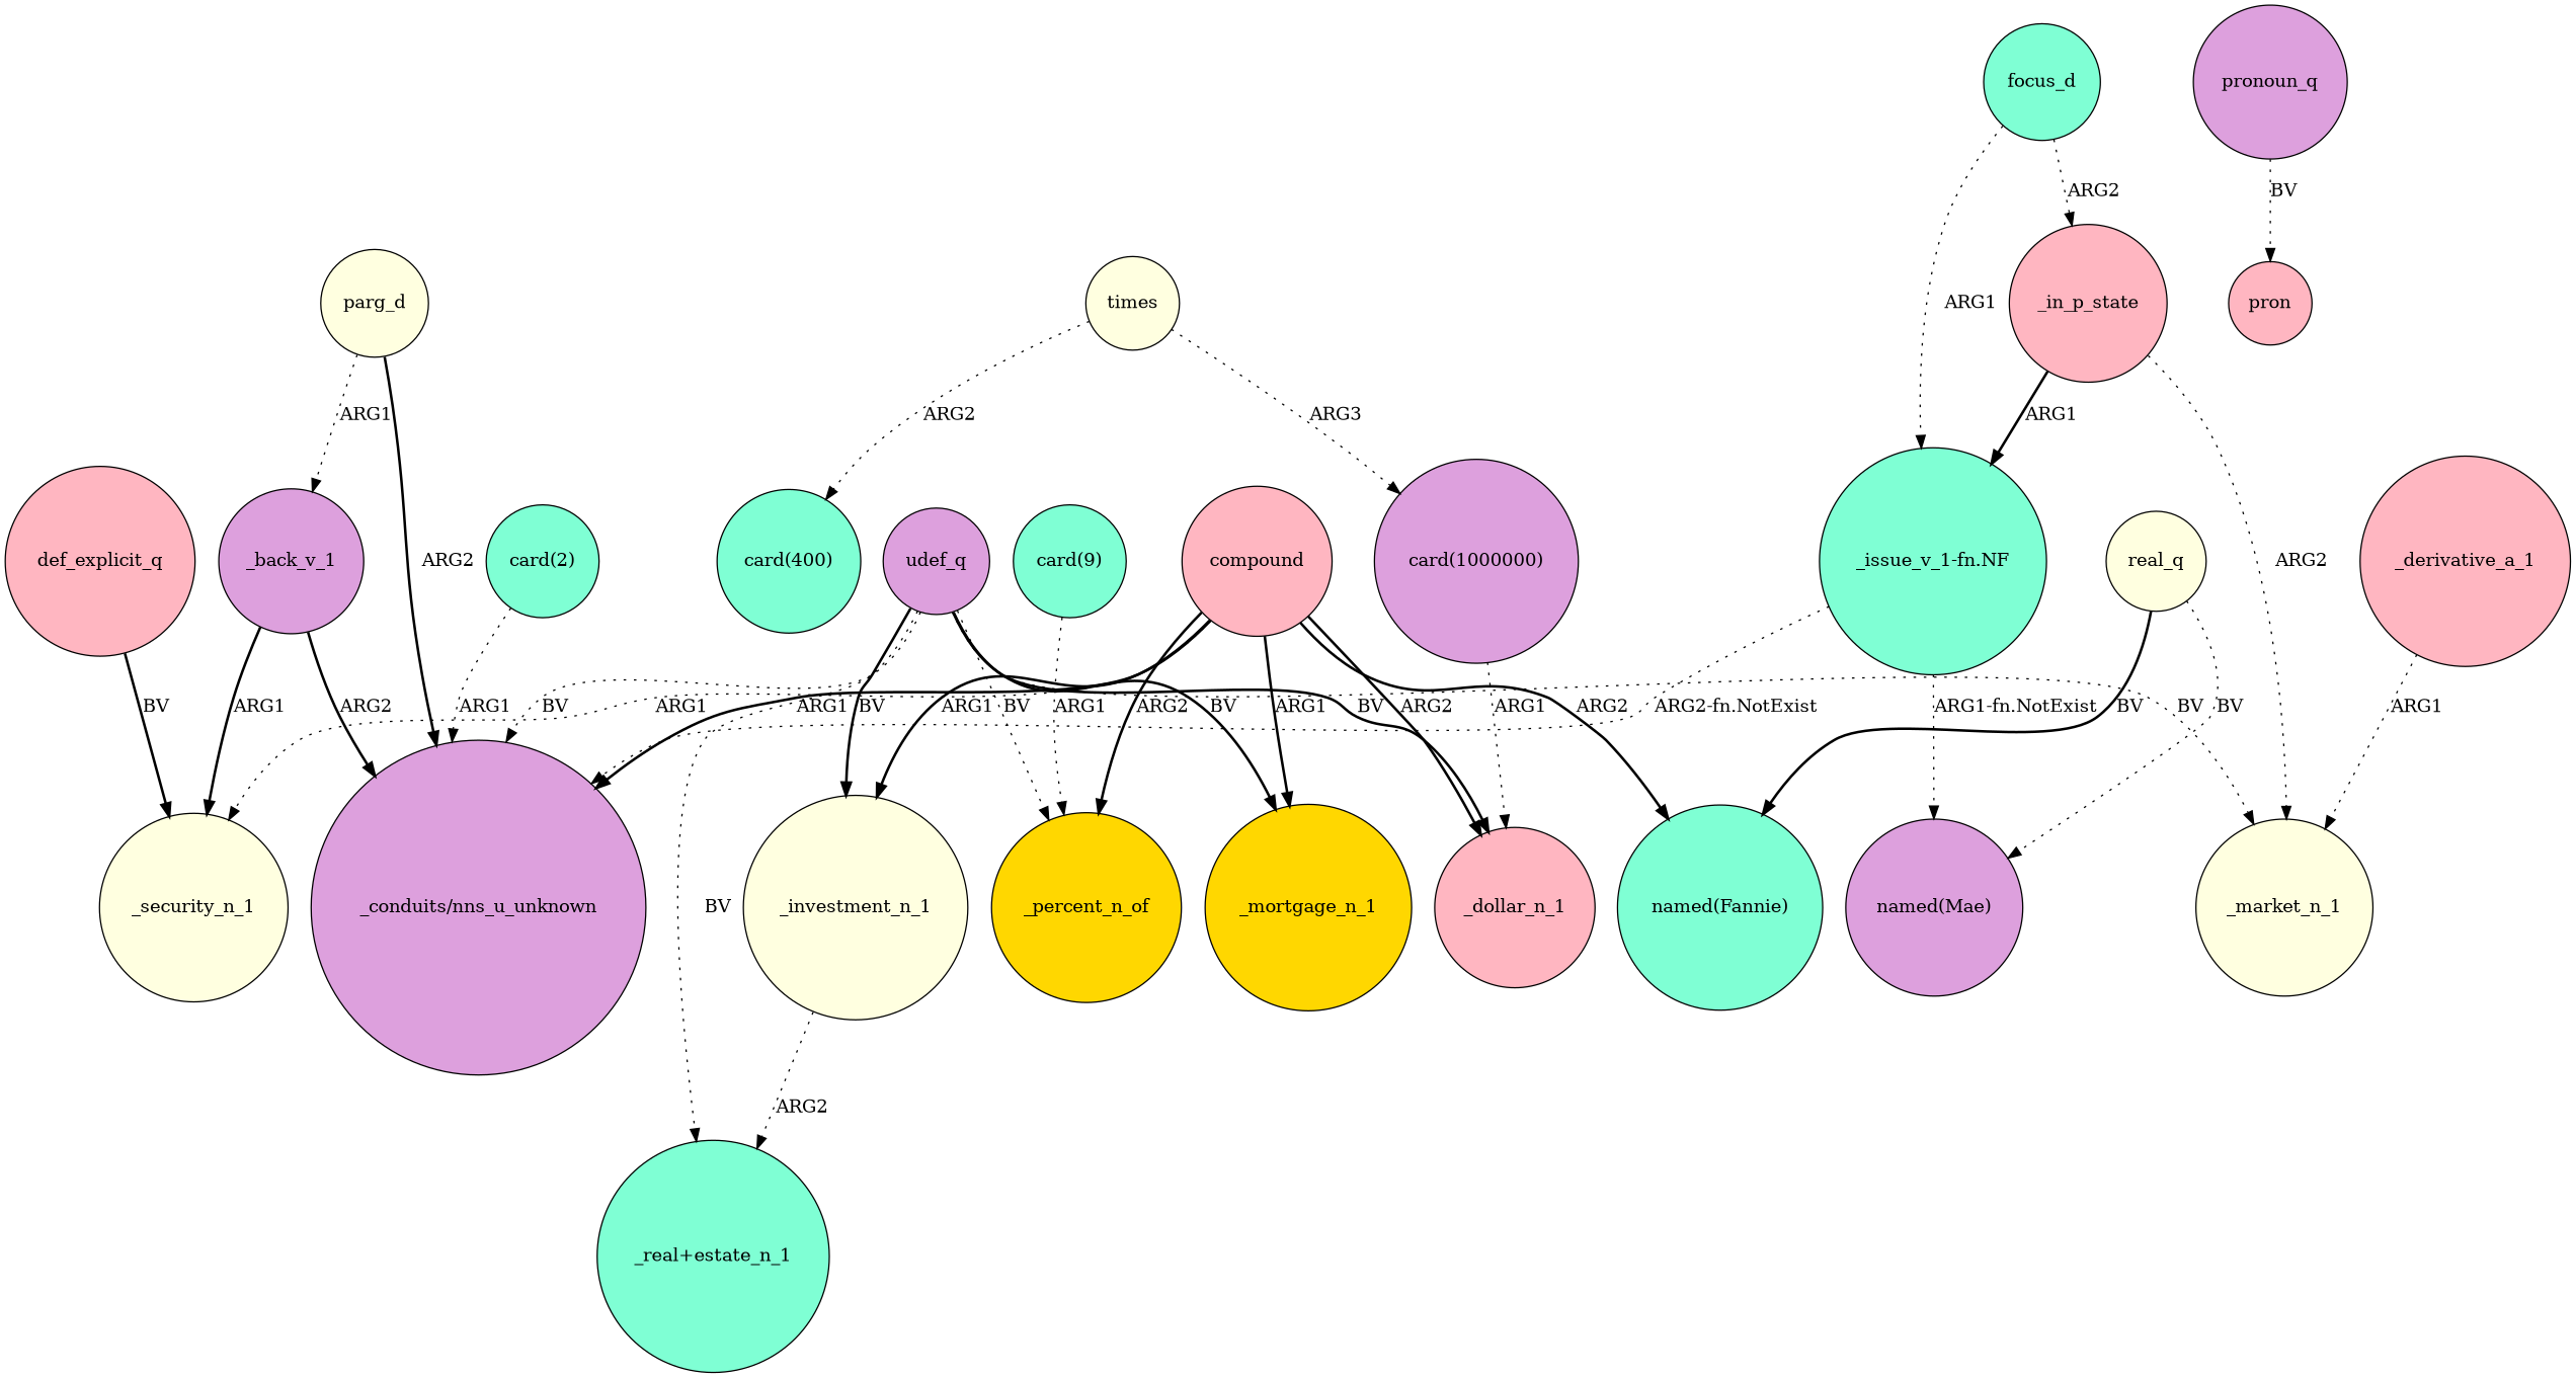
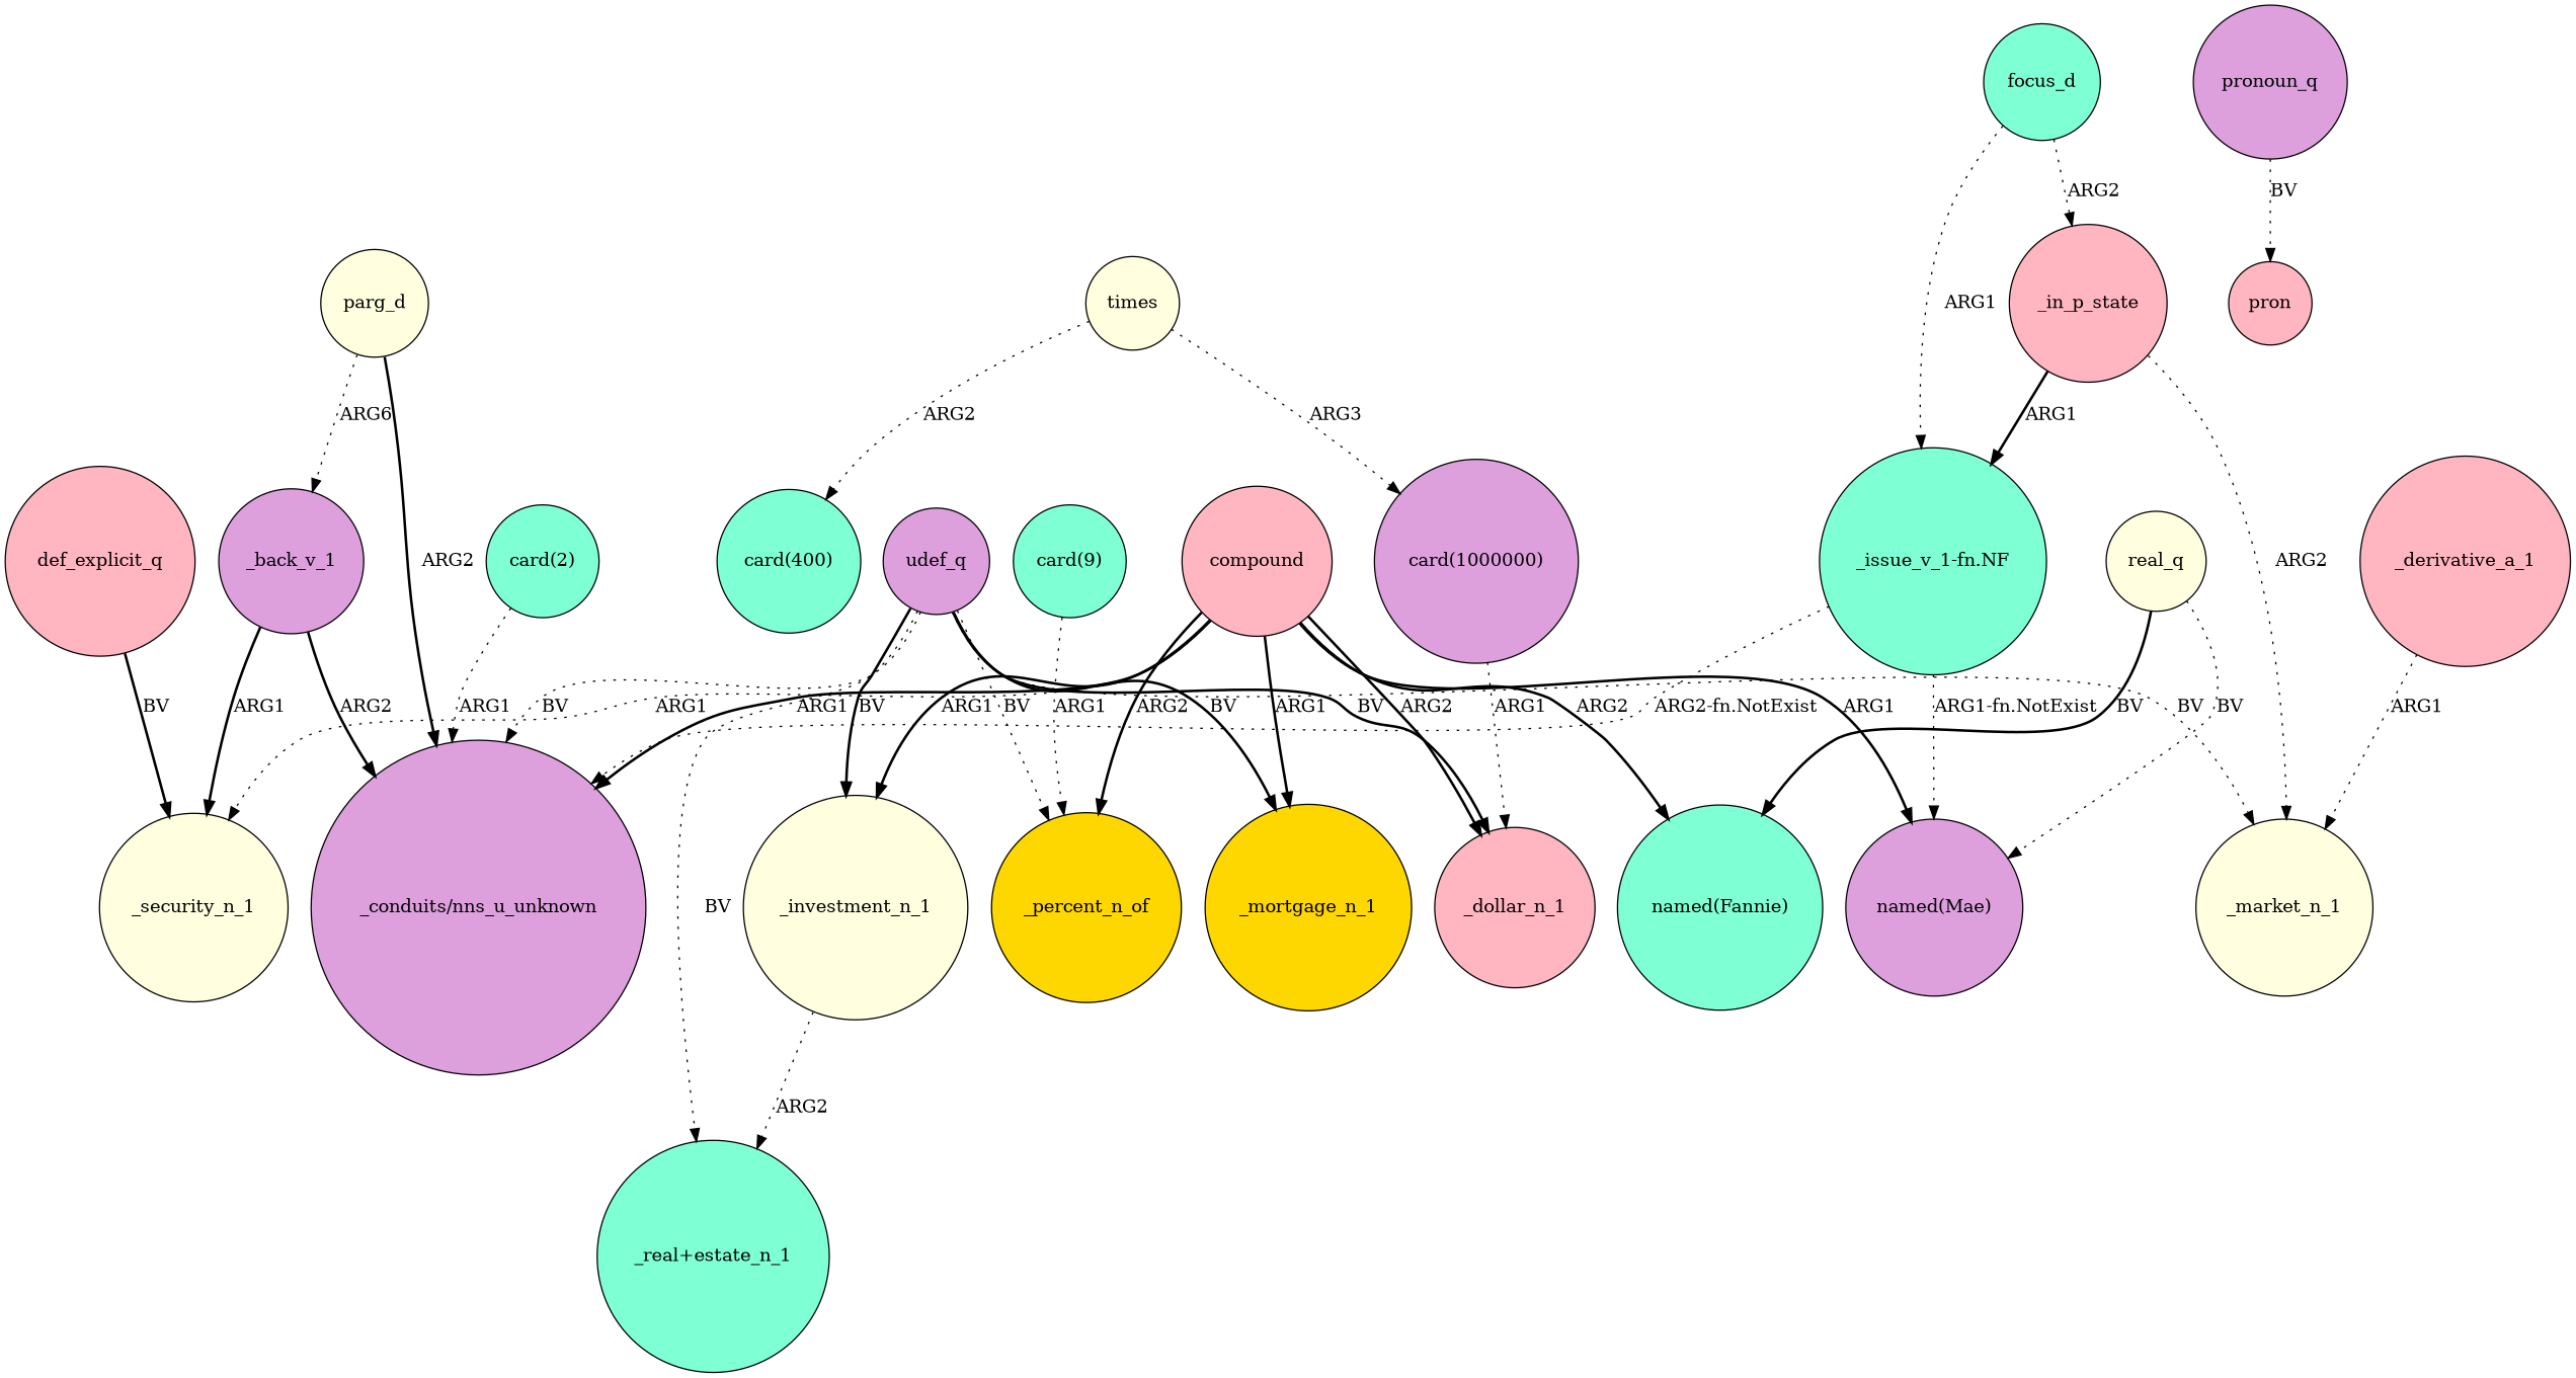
  digraph {
    node [fillcolor=aquamarine shape=circle style=filled]
    edge [style=dotted]
    udef_q [fillcolor=plum]
    "_conduits/nns_u_unknown" [fillcolor=plum]
    _dollar_n_1 [fillcolor=lightpink]
    _percent_n_of [fillcolor=gold]
    _mortgage_n_1 [fillcolor=gold]
    _market_n_1 [fillcolor=lightyellow]
    "_real+estate_n_1"
    _investment_n_1 [fillcolor=lightyellow]
    "card(1000000)" [fillcolor=plum]
    parg_d [fillcolor=lightyellow]
    _back_v_1 [fillcolor=plum]
    _security_n_1 [fillcolor=lightyellow]
    "card(9)"
    compound [fillcolor=lightpink]
    "named(Mae)" [fillcolor=plum]
    "named(Fannie)"
    n17 [fillcolor=lightyellow label=real_q]
    times [fillcolor=lightyellow]
    "card(400)"
    def_explicit_q [fillcolor=lightpink]
    "card(2)"
    focus_d
    _in_p_state [fillcolor=lightpink]
    "_issue_v_1-fn.NF"
    pronoun_q [fillcolor=plum]
    pron [fillcolor=lightpink]
    _derivative_a_1 [fillcolor=lightpink]
    udef_q -> "_conduits/nns_u_unknown" [label=BV]
    udef_q -> _dollar_n_1 [label=BV style=bold]
    udef_q -> _percent_n_of [label=BV]
    udef_q -> _mortgage_n_1 [label=BV style=bold]
    udef_q -> _market_n_1 [label=BV]
    udef_q -> "_real+estate_n_1" [label=BV]
    udef_q -> _investment_n_1 [label=BV style=bold]
    _investment_n_1 -> "_real+estate_n_1" [label=ARG2]
    "card(1000000)" -> _dollar_n_1 [label=ARG1]
    parg_d -> "_conduits/nns_u_unknown" [label=ARG2 style=bold]
-   parg_d -> _back_v_1 [label=ARG1]
+   parg_d -> _back_v_1 [label=ARG6]
    _back_v_1 -> "_conduits/nns_u_unknown" [label=ARG2 style=bold]
    _back_v_1 -> _security_n_1 [label=ARG1 style=bold]
    "card(9)" -> _percent_n_of [label=ARG1]
    compound -> "_conduits/nns_u_unknown" [label=ARG1 style=bold]
    compound -> _dollar_n_1 [label=ARG2 style=bold]
    compound -> _percent_n_of [label=ARG2 style=bold]
    compound -> _mortgage_n_1 [label=ARG1 style=bold]
    compound -> _investment_n_1 [label=ARG1 style=bold]
    compound -> _security_n_1 [label=ARG1]
+   compound -> "named(Mae)" [label=ARG1 style=bold]
    compound -> "named(Fannie)" [label=ARG2 style=bold]
    n17 -> "named(Mae)" [label=BV]
    n17 -> "named(Fannie)" [label=BV style=bold]
    times -> "card(1000000)" [label=ARG3]
    times -> "card(400)" [label=ARG2]
    def_explicit_q -> _security_n_1 [label=BV style=bold]
    "card(2)" -> "_conduits/nns_u_unknown" [label=ARG1]
    focus_d -> _in_p_state [label=ARG2]
    focus_d -> "_issue_v_1-fn.NF" [label=ARG1]
    _in_p_state -> _market_n_1 [label=ARG2]
    _in_p_state -> "_issue_v_1-fn.NF" [label=ARG1 style=bold]
    "_issue_v_1-fn.NF" -> "_conduits/nns_u_unknown" [label="ARG2-fn.NotExist"]
    "_issue_v_1-fn.NF" -> "named(Mae)" [label="ARG1-fn.NotExist"]
    pronoun_q -> pron [label=BV]
    _derivative_a_1 -> _market_n_1 [label=ARG1]
  }
